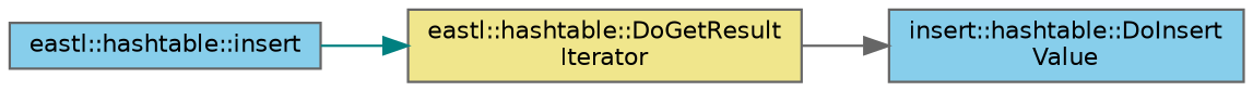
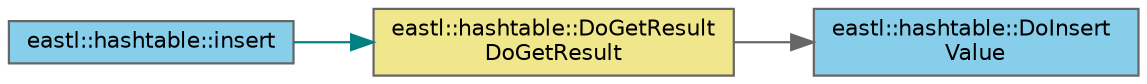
  digraph {
    rankdir=LR
    node [color=grey40 fillcolor=skyblue fontname=Helvetica fontsize=10 shape=box style=filled]
    edge [fontname=Helvetica fontsize=10 labelfontname=Helvetica labelfontsize=10 style=solid]
    n1 [color=gray40 fontcolor=black height=0.2 label="eastl::hashtable::insert" width=0.4]
-   n2 [fillcolor=khaki height=0.2 label="eastl::hashtable::DoGetResult\lIterator" width=0.4]
-   n3 [height=0.2 label="insert::hashtable::DoInsert\lValue" width=0.4]
+   n2 [fillcolor=khaki height=0.2 label="eastl::hashtable::DoGetResult\lDoGetResult" width=0.4]
+   n3 [height=0.2 label="eastl::hashtable::DoInsert\lValue" width=0.4]
    n1 -> n2 [color=teal]
    n2 -> n3 [color=gray40]
  }
